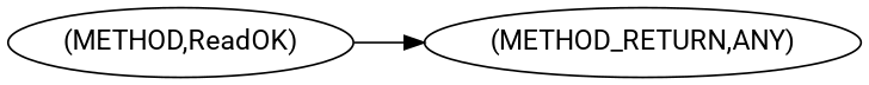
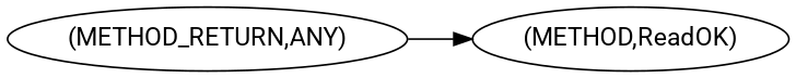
  digraph {
    rankdir=LR
    fontname=Roboto
    node [fontname=Roboto]
    n1 [label=<(METHOD,ReadOK)>]
    n2 [label=<(METHOD_RETURN,ANY)>]
-   n1 -> n2 [fontname=Roboto]
+   n2 -> n1 [fontname=Roboto]
  }
